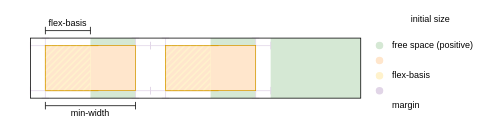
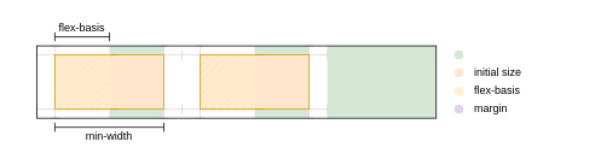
  <mxCell id="0" />
  <mxCell id="1" parent="0" />
  <mxCell id="2" value="" style="rounded=0;whiteSpace=wrap;html=1;fillColor=#d5e8d4;strokeColor=none;" vertex="1" parent="1"><mxGeometry x="120" y="50" width="60" height="80" as="geometry" /></mxCell>
  <mxCell id="3" value="" style="rounded=0;whiteSpace=wrap;html=1;fillColor=#d5e8d4;strokeColor=none;" parent="1" vertex="1"><mxGeometry x="360" y="50" width="120" height="80" as="geometry" /></mxCell>
  <mxCell id="4" value="flex-basis" style="text;html=1;strokeColor=none;fillColor=none;align=center;verticalAlign=middle;whiteSpace=wrap;rounded=0;" parent="1" vertex="1"><mxGeometry x="60" y="20" width="60" height="20" as="geometry" /></mxCell>
  <mxCell id="5" value="min-width" style="text;html=1;strokeColor=none;fillColor=none;align=center;verticalAlign=middle;whiteSpace=wrap;rounded=0;" parent="1" vertex="1"><mxGeometry x="90" y="140" width="60" height="20" as="geometry" /></mxCell>
  <mxCell id="6" value="" style="shape=crossbar;whiteSpace=wrap;html=1;rounded=1;" parent="1" vertex="1"><mxGeometry x="60" y="135" width="120" height="10" as="geometry" /></mxCell>
  <mxCell id="7" value="" style="shape=crossbar;whiteSpace=wrap;html=1;rounded=1;" parent="1" vertex="1"><mxGeometry x="60" y="35" width="60" height="10" as="geometry" /></mxCell>
  <mxCell id="8" value="" style="ellipse;whiteSpace=wrap;html=1;fillColor=#ffe6cc;strokeColor=none;" parent="1" vertex="1"><mxGeometry x="500" y="75" width="10" height="10" as="geometry" /></mxCell>
- <mxCell id="9" value="initial size" style="text;html=1;strokeColor=none;fillColor=none;align=left;verticalAlign=middle;whiteSpace=wrap;rounded=0;" parent="1" vertex="1"><mxGeometry x="545" y="15" width="60" height="20" as="geometry" /></mxCell>
+ <mxCell id="9" value="initial size" style="text;html=1;strokeColor=none;fillColor=none;align=left;verticalAlign=middle;whiteSpace=wrap;rounded=0;" parent="1" vertex="1"><mxGeometry x="520" y="70" width="60" height="20" as="geometry" /></mxCell>
  <mxCell id="10" value="" style="shape=crossbar;whiteSpace=wrap;html=1;rounded=1;strokeColor=#E1D5E7;fillColor=none;" vertex="1" parent="1"><mxGeometry x="40" y="115" width="160" height="10" as="geometry" /></mxCell>
  <mxCell id="11" value="" style="shape=crossbar;whiteSpace=wrap;html=1;rounded=1;strokeColor=#E1D5E7;fillColor=none;" vertex="1" parent="1"><mxGeometry x="40" y="55" width="160" height="10" as="geometry" /></mxCell>
  <mxCell id="12" value="" style="shape=crossbar;whiteSpace=wrap;html=1;rounded=1;strokeColor=#E1D5E7;fillColor=none;rotation=90;" vertex="1" parent="1"><mxGeometry x="20" y="85" width="80" height="10" as="geometry" /></mxCell>
  <mxCell id="13" value="" style="shape=crossbar;whiteSpace=wrap;html=1;rounded=1;strokeColor=#E1D5E7;fillColor=none;rotation=90;" vertex="1" parent="1"><mxGeometry x="140" y="85" width="80" height="10" as="geometry" /></mxCell>
  <mxCell id="14" value="" style="rounded=0;whiteSpace=wrap;html=1;fillColor=#ffe6cc;strokeColor=#d79b00;" vertex="1" parent="1"><mxGeometry x="60" y="60" width="120" height="60" as="geometry" /></mxCell>
  <mxCell id="15" value="" style="verticalLabelPosition=bottom;verticalAlign=top;html=1;shape=mxgraph.basic.patternFillRect;fillStyle=diag;step=6;fillStrokeWidth=2;fillStrokeColor=#FFF2CC;strokeColor=#FFF2CC;fillColor=none;" parent="1" vertex="1"><mxGeometry x="60" y="60" width="60" height="60" as="geometry" /></mxCell>
  <mxCell id="16" value="" style="shape=partialRectangle;whiteSpace=wrap;html=1;right=0;strokeColor=#d79b00;fillColor=none;" parent="1" vertex="1"><mxGeometry x="60" y="60" width="70" height="60" as="geometry" /></mxCell>
  <mxCell id="17" value="" style="rounded=0;whiteSpace=wrap;html=1;fillColor=#d5e8d4;strokeColor=none;" vertex="1" parent="1"><mxGeometry x="280" y="50" width="60" height="80" as="geometry" /></mxCell>
  <mxCell id="18" value="" style="shape=crossbar;whiteSpace=wrap;html=1;rounded=1;strokeColor=#E1D5E7;fillColor=none;" vertex="1" parent="1"><mxGeometry x="200" y="115" width="160" height="10" as="geometry" /></mxCell>
  <mxCell id="19" value="" style="shape=crossbar;whiteSpace=wrap;html=1;rounded=1;strokeColor=#E1D5E7;fillColor=none;" vertex="1" parent="1"><mxGeometry x="200" y="55" width="160" height="10" as="geometry" /></mxCell>
  <mxCell id="20" value="" style="shape=crossbar;whiteSpace=wrap;html=1;rounded=1;strokeColor=#E1D5E7;fillColor=none;rotation=90;" vertex="1" parent="1"><mxGeometry x="180" y="85" width="80" height="10" as="geometry" /></mxCell>
  <mxCell id="21" value="" style="shape=crossbar;whiteSpace=wrap;html=1;rounded=1;strokeColor=#E1D5E7;fillColor=none;rotation=90;" vertex="1" parent="1"><mxGeometry x="300" y="85" width="80" height="10" as="geometry" /></mxCell>
  <mxCell id="22" value="" style="rounded=0;whiteSpace=wrap;html=1;fillColor=#ffe6cc;strokeColor=#d79b00;" vertex="1" parent="1"><mxGeometry x="220" y="60" width="120" height="60" as="geometry" /></mxCell>
  <mxCell id="23" value="" style="verticalLabelPosition=bottom;verticalAlign=top;html=1;shape=mxgraph.basic.patternFillRect;fillStyle=diag;step=6;fillStrokeWidth=2;fillStrokeColor=#FFF2CC;strokeColor=#FFF2CC;fillColor=none;" vertex="1" parent="1"><mxGeometry x="220" y="60" width="60" height="60" as="geometry" /></mxCell>
  <mxCell id="24" value="" style="shape=partialRectangle;whiteSpace=wrap;html=1;right=0;strokeColor=#d79b00;fillColor=none;" vertex="1" parent="1"><mxGeometry x="220" y="60" width="70" height="60" as="geometry" /></mxCell>
  <mxCell id="25" value="" style="rounded=0;whiteSpace=wrap;html=1;fillColor=none;" parent="1" vertex="1"><mxGeometry x="40" y="50" width="440" height="80" as="geometry" /></mxCell>
  <mxCell id="26" value="" style="ellipse;whiteSpace=wrap;html=1;fillColor=#e1d5e7;strokeColor=none;" vertex="1" parent="1"><mxGeometry x="500" y="115" width="10" height="10" as="geometry" /></mxCell>
- <mxCell id="27" value="margin" style="text;html=1;strokeColor=none;fillColor=none;align=left;verticalAlign=middle;whiteSpace=wrap;rounded=0;" vertex="1" parent="1"><mxGeometry x="520" y="130" width="60" height="20" as="geometry" /></mxCell>
+ <mxCell id="27" value="margin" style="text;html=1;strokeColor=none;fillColor=none;align=left;verticalAlign=middle;whiteSpace=wrap;rounded=0;" vertex="1" parent="1"><mxGeometry x="520" y="110" width="60" height="20" as="geometry" /></mxCell>
  <mxCell id="28" value="" style="ellipse;whiteSpace=wrap;html=1;fillColor=#fff2cc;strokeColor=none;" vertex="1" parent="1"><mxGeometry x="500" y="95" width="10" height="10" as="geometry" /></mxCell>
  <mxCell id="29" value="flex-basis" style="text;html=1;strokeColor=none;fillColor=none;align=left;verticalAlign=middle;whiteSpace=wrap;rounded=0;" vertex="1" parent="1"><mxGeometry x="520" y="90" width="60" height="20" as="geometry" /></mxCell>
  <mxCell id="30" value="" style="ellipse;whiteSpace=wrap;html=1;fillColor=#d5e8d4;strokeColor=none;" vertex="1" parent="1"><mxGeometry x="500" y="55" width="10" height="10" as="geometry" /></mxCell>
- <mxCell id="31" value="free space (positive)" style="text;html=1;strokeColor=none;fillColor=none;align=left;verticalAlign=middle;whiteSpace=wrap;rounded=0;" vertex="1" parent="1"><mxGeometry x="520" y="50" width="120" height="20" as="geometry" /></mxCell>
